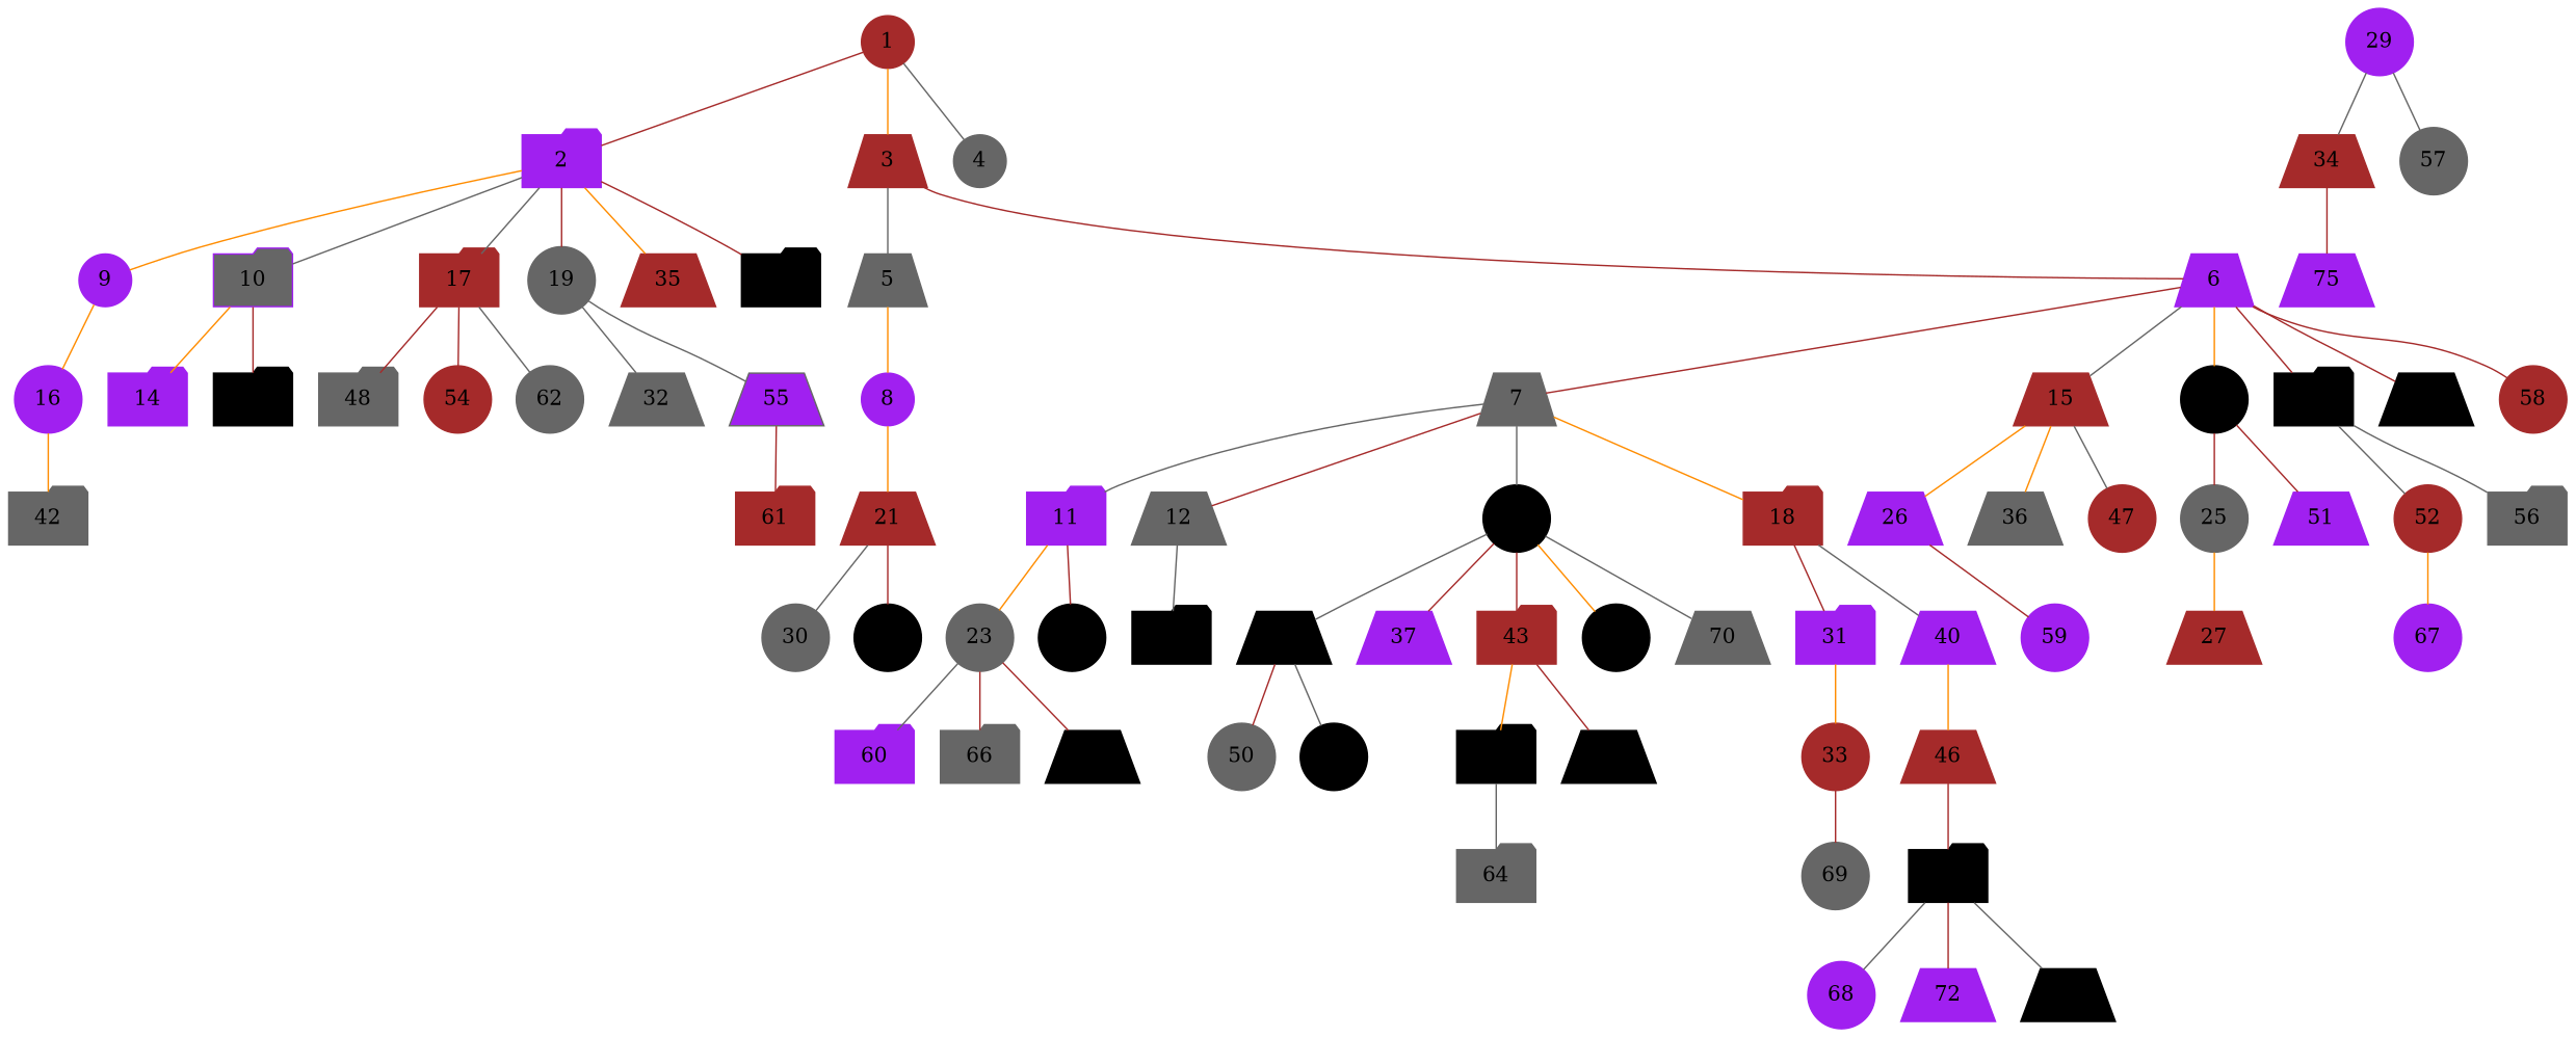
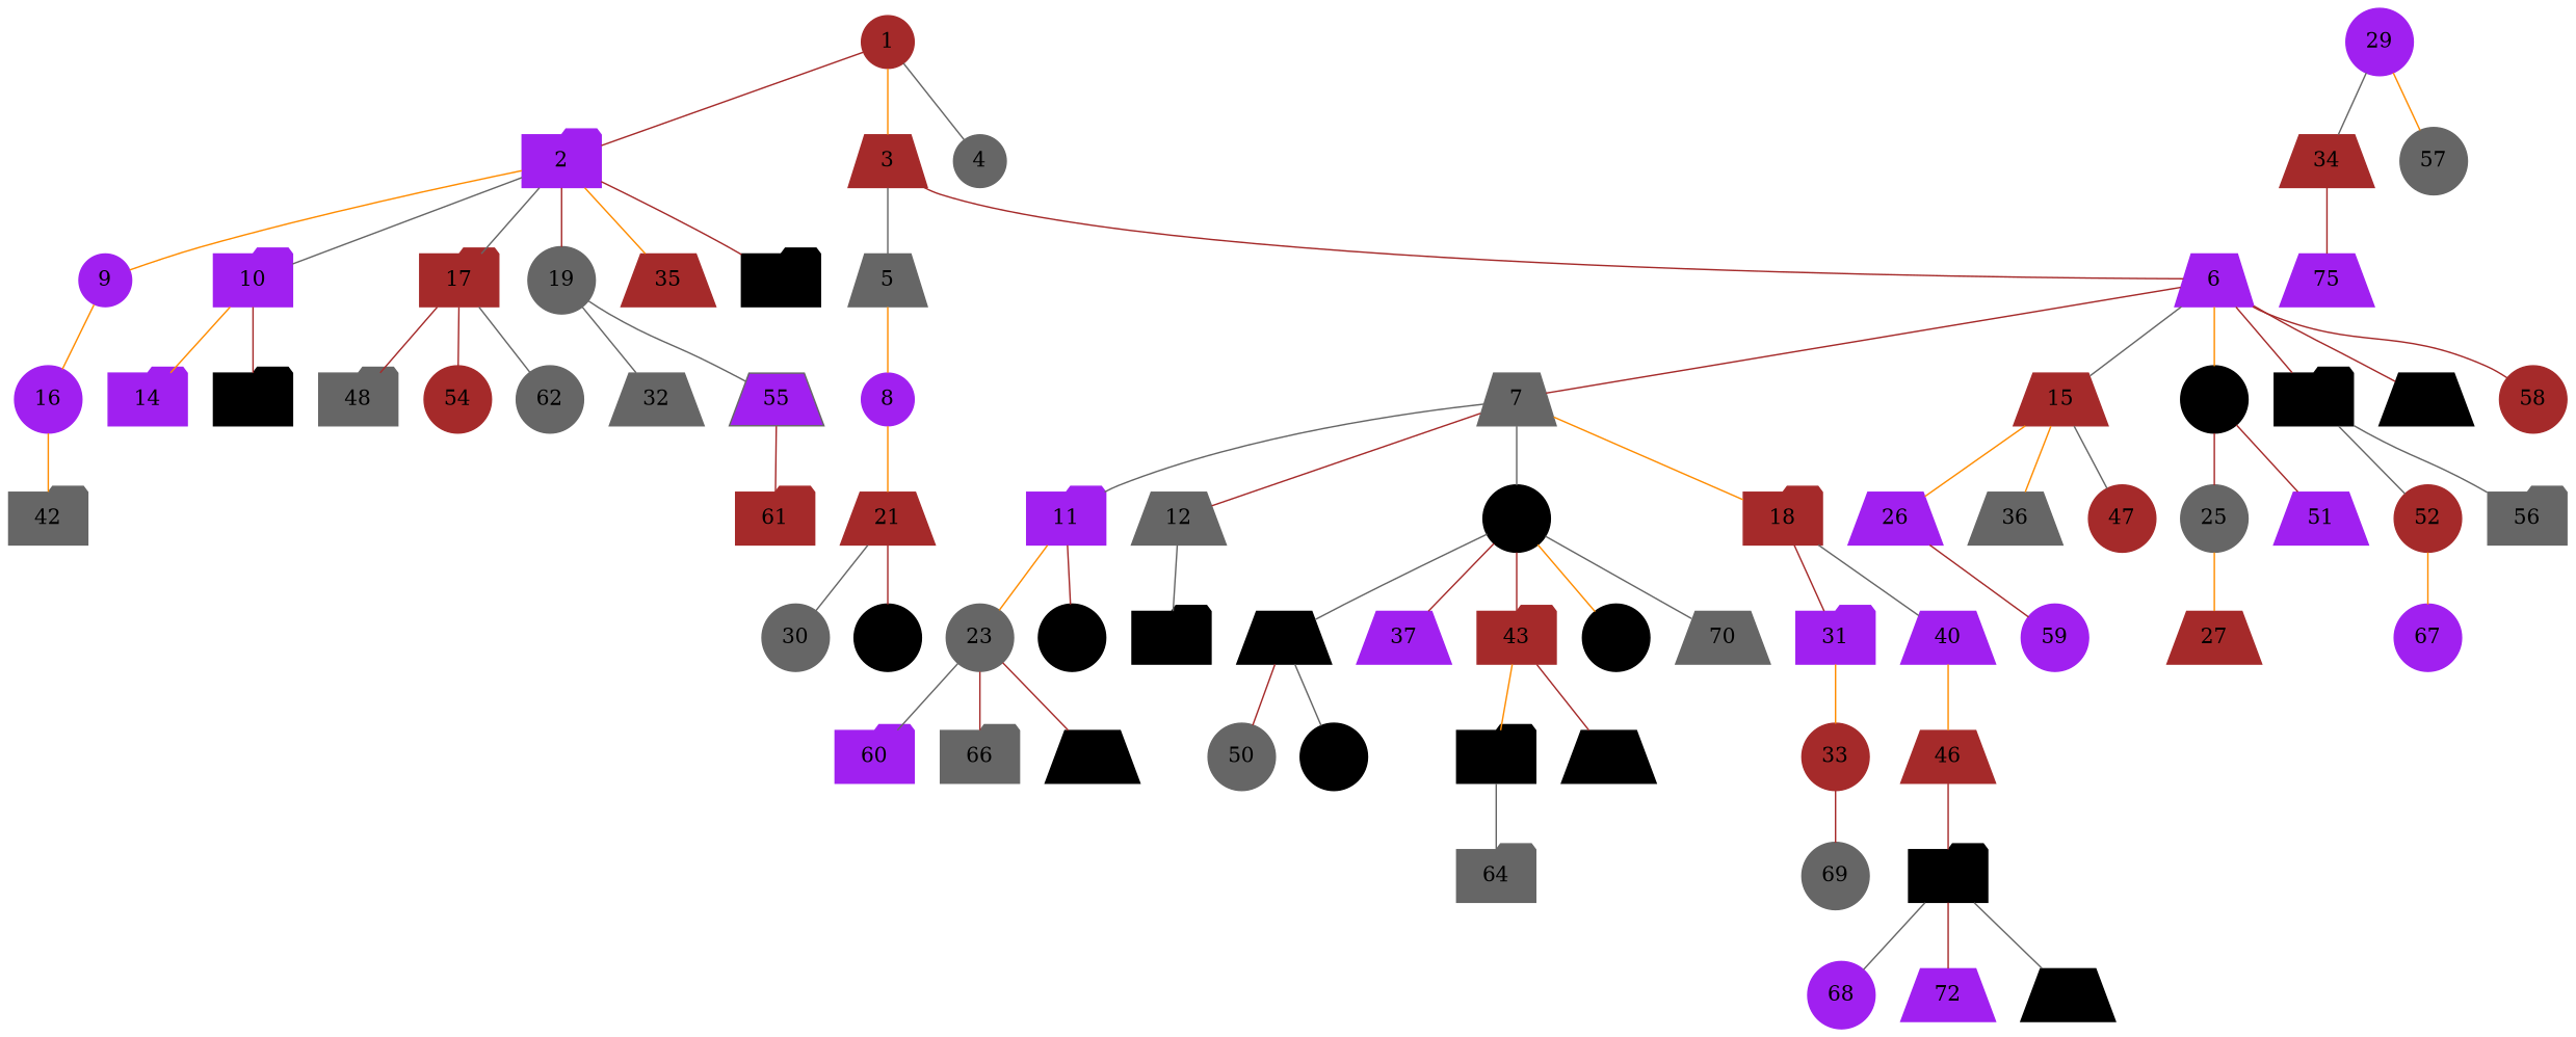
  graph {
    node [color=gray40 shape=circle style=filled]
    edge [color=brown weight=1.0]
    1 [color=brown]
    2 [color=purple shape=folder]
    3 [color=brown shape=trapezium]
    4
    9 [color=purple]
-   10 [color=purple shape=folder fillcolor=gray40]
+   10 [color=purple shape=folder]
    17 [color=brown shape=folder]
    19
    35 [color=brown shape=trapezium]
    53 [color=black shape=folder]
    5 [shape=trapezium]
    6 [color=purple shape=trapezium]
    16 [color=purple]
    14 [color=purple shape=folder]
    24 [color=black shape=folder]
    48 [shape=folder]
    54 [color=brown]
    62
    32 [shape=trapezium]
    55 [fillcolor=purple shape=trapezium]
    8 [color=purple]
    7 [shape=trapezium]
    15 [color=brown shape=trapezium]
    20 [color=black]
    41 [color=black shape=folder]
    44 [color=black shape=trapezium]
    58 [color=brown]
    21 [color=brown shape=trapezium]
    11 [color=purple shape=folder]
    12 [shape=trapezium]
    13 [color=black]
    18 [color=brown shape=folder]
    26 [color=purple shape=trapezium]
    36 [shape=trapezium]
    47 [color=brown]
    25
    51 [color=purple shape=trapezium]
    52 [color=brown]
    56 [shape=folder]
    23
    28 [color=black]
    39 [color=black shape=folder]
    22 [color=black shape=trapezium]
    37 [color=purple shape=trapezium]
    43 [color=brown shape=folder]
    45 [color=black]
    70 [shape=trapezium]
    31 [color=purple shape=folder]
    40 [color=purple shape=trapezium]
    30
    38 [color=black]
    42 [shape=folder]
    60 [color=purple shape=folder]
    66 [shape=folder]
    71 [color=black shape=trapezium]
    50
    63 [color=black]
    49 [color=black shape=folder]
    73 [color=black shape=trapezium]
    29 [color=purple]
    34 [color=brown shape=trapezium]
    57
    59 [color=purple]
    33 [color=brown]
    46 [color=brown shape=trapezium]
    61 [color=brown shape=folder]
    27 [color=brown shape=trapezium]
    75 [color=purple shape=trapezium]
    69
    65 [color=black shape=folder]
    67 [color=purple]
    64 [shape=folder]
    68 [color=purple]
    72 [color=purple shape=trapezium]
    74 [color=black shape=trapezium]
    1 -- 2
    1 -- 3 [color=darkorange]
    1 -- 4 [color=gray40]
    2 -- 9 [color=darkorange]
    2 -- 10 [color=gray40]
    2 -- 17 [color=gray40]
    2 -- 19
    2 -- 35 [color=darkorange]
    2 -- 53
    3 -- 5 [color=gray40]
    3 -- 6
    9 -- 16 [color=darkorange]
    10 -- 14 [color=darkorange]
    10 -- 24
    17 -- 48
    17 -- 54
    17 -- 62 [color=gray40]
    19 -- 32 [color=gray40]
    19 -- 55 [color=gray40]
    5 -- 8 [color=darkorange]
    6 -- 7
    6 -- 15 [color=gray40]
    6 -- 20 [color=darkorange]
    6 -- 41
    6 -- 44
    6 -- 58
    16 -- 42 [color=darkorange]
    55 -- 61
    8 -- 21 [color=darkorange]
    7 -- 11 [color=gray40]
    7 -- 12
    7 -- 13 [color=gray40]
    7 -- 18 [color=darkorange]
    15 -- 26 [color=darkorange]
    15 -- 36 [color=darkorange]
    15 -- 47 [color=gray40]
    20 -- 25
    20 -- 51
    41 -- 52 [color=gray40]
    41 -- 56 [color=gray40]
    21 -- 30 [color=gray40]
    21 -- 38
    11 -- 23 [color=darkorange]
    11 -- 28
    12 -- 39 [color=gray40 weight=2.0]
    13 -- 22 [color=gray40]
    13 -- 37
    13 -- 43
    13 -- 45 [color=darkorange]
    13 -- 70 [color=gray40]
    18 -- 31
    18 -- 40 [color=gray40]
    26 -- 59
    25 -- 27 [color=darkorange]
    52 -- 67 [color=darkorange]
    23 -- 60 [color=gray40]
    23 -- 66
    23 -- 71
    22 -- 50
    22 -- 63 [color=gray40]
    43 -- 49 [color=darkorange]
    43 -- 73
    31 -- 33 [color=darkorange]
    40 -- 46 [color=darkorange]
    49 -- 64 [color=gray40]
    29 -- 34 [color=gray40]
-   29 -- 57 [color=gray40]
+   29 -- 57 [color=darkorange]
    34 -- 75
    33 -- 69
    46 -- 65
    65 -- 68 [color=gray40]
    65 -- 72
    65 -- 74 [color=gray40]
  }
